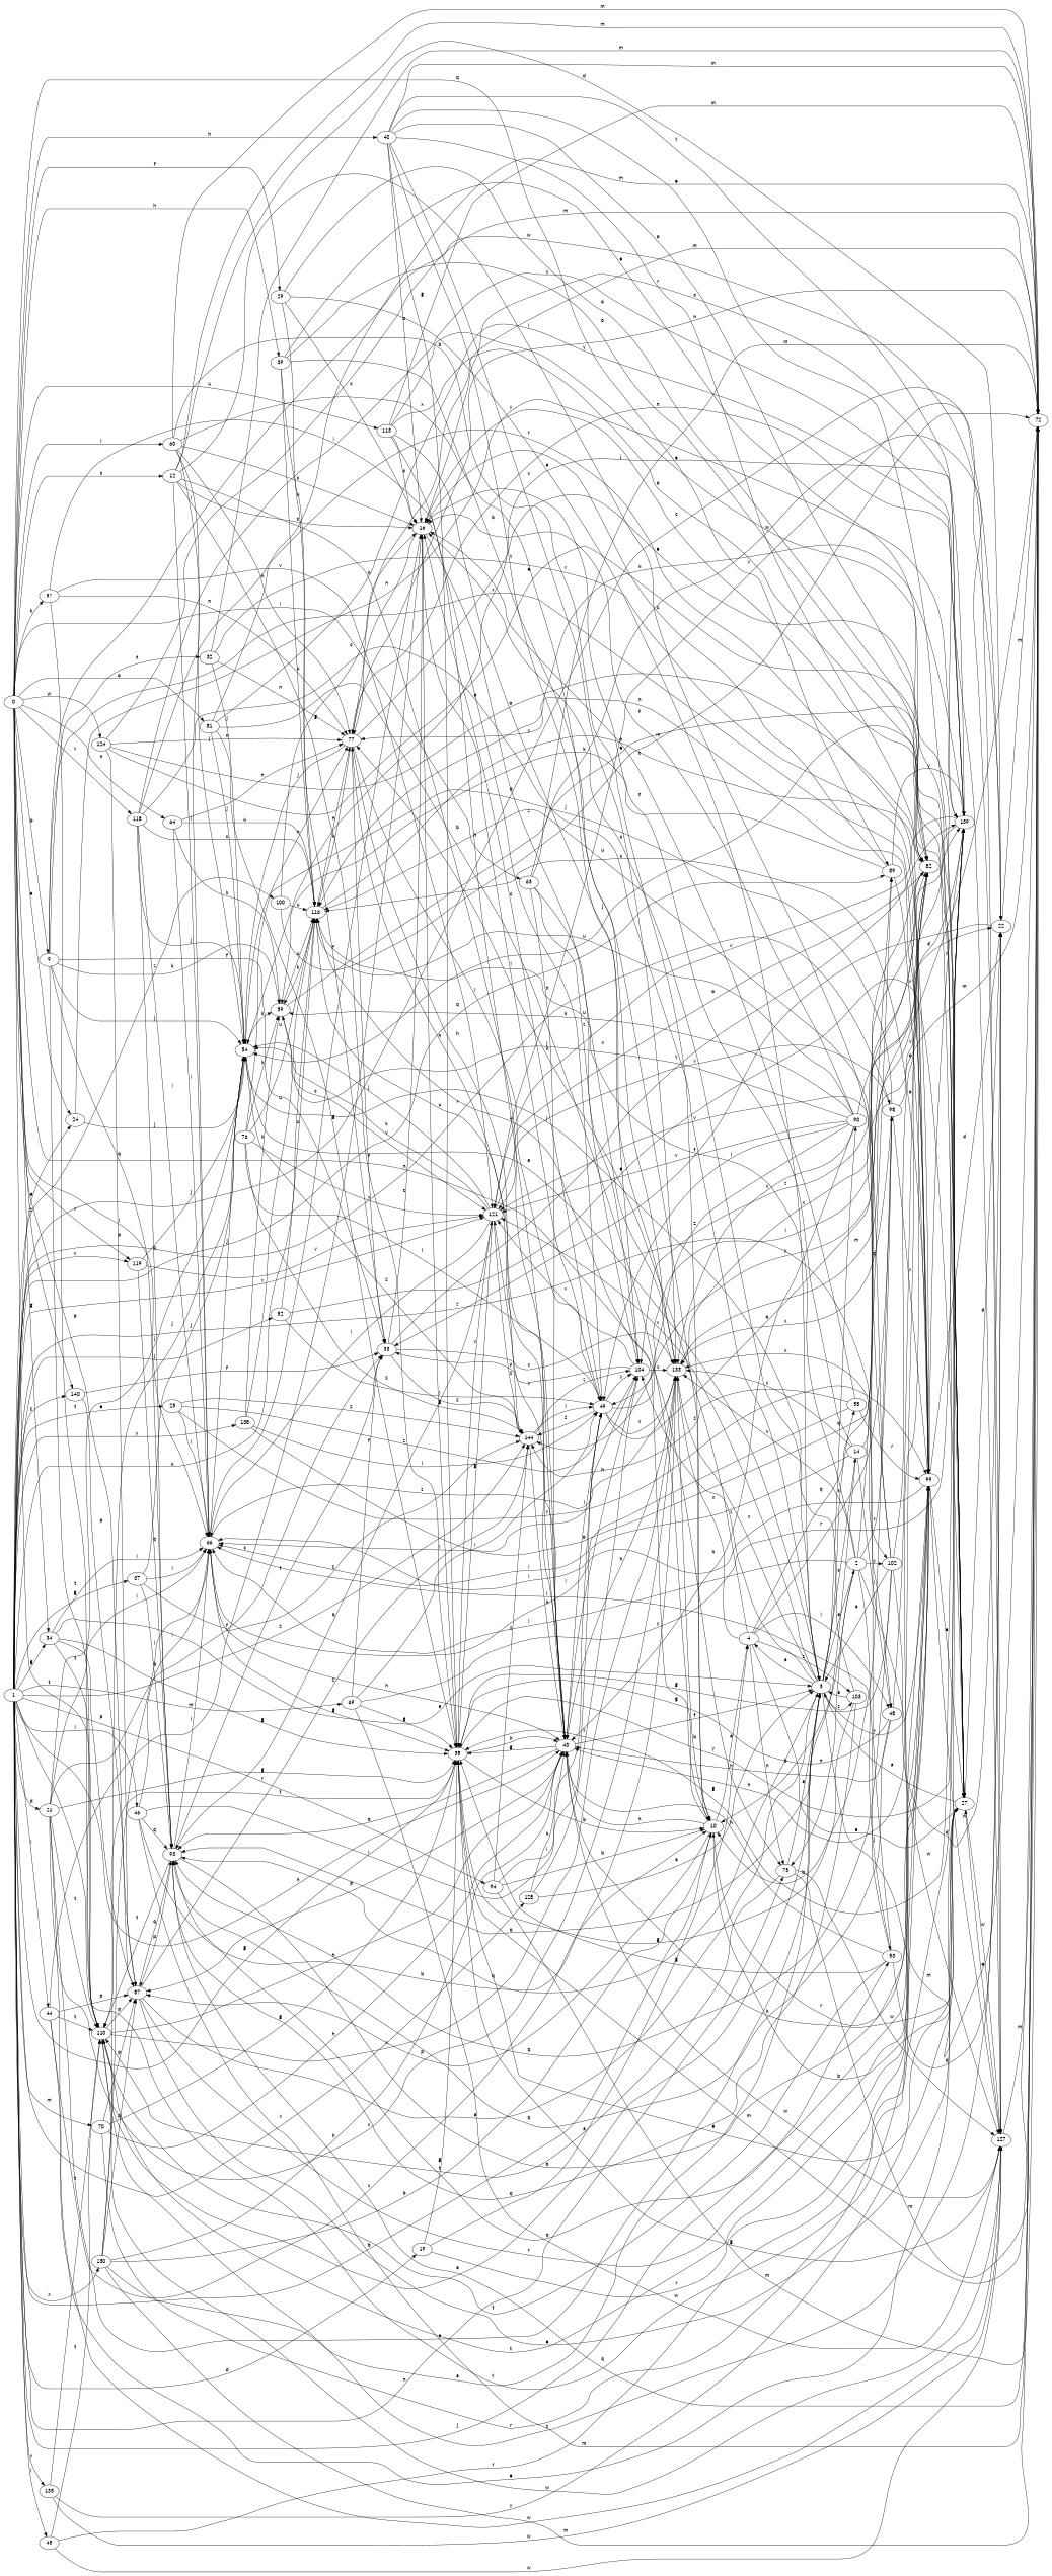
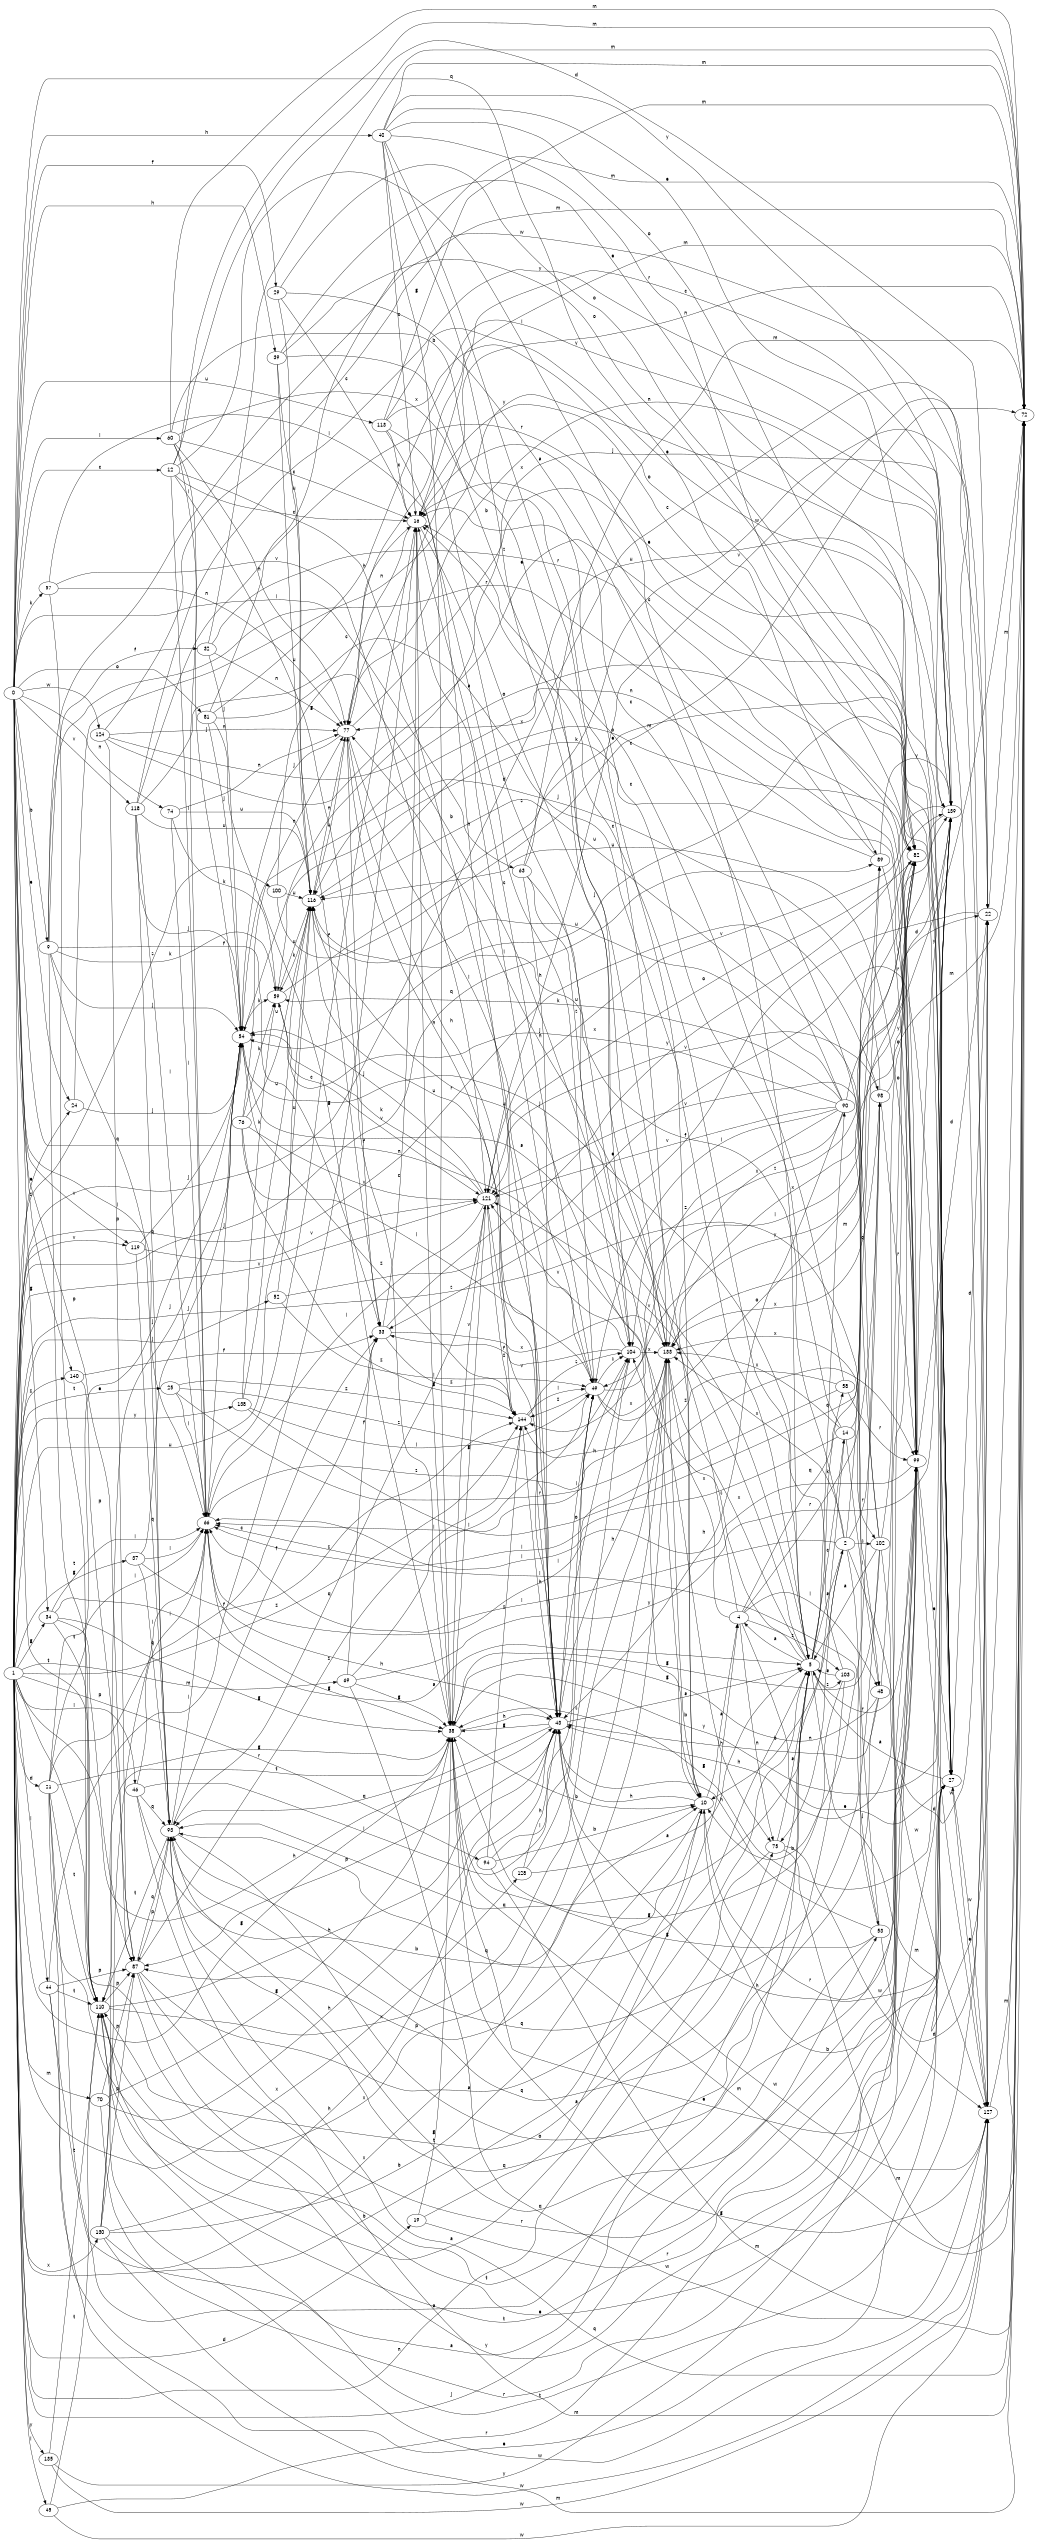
  strict digraph {
    fontname=Lato
    rankdir=LR
    node [fontname=Lato]
    edge [fontname=Lato]
    0
    9
    12
    24
    29
    34
    39
    40
    57
    60
    63
    66
-   74 [label=64]
+   74
    75
    81
    87
    89
    110
    113
    118
    119
    124
    140
    127
    93
    99
    32
    33
    54
    59
    22
    38
    43
    48
    16
    72
    139
    116
    5
    82
    10
    27
    133
    104
    121
    77
    49
    144
    1
    19
    21
    25
    37
    44
    45
    46
    52
    53
    69
    70
    94
    98
    100
    102
    128
    130
    135
    138
    4
    2
    103
    76
    14
    58
    90
    0 -> 9 [label=b]
    0 -> 12 [label=c]
    0 -> 24 [label=e]
    0 -> 29 [label=f]
    0 -> 34 [label=g]
    0 -> 39 [label=h]
    0 -> 40 [label=h]
    0 -> 57 [label=k]
    0 -> 60 [label=l]
    0 -> 63 [label=l]
    0 -> 66 [label=l]
    0 -> 74 [label=n]
    0 -> 75 [label=n]
    0 -> 81 [label=o]
    0 -> 87 [label=p]
    0 -> 89 [label=q]
    0 -> 110 [label=t]
    0 -> 113 [label=u]
    0 -> 118 [label=v]
    0 -> 119 [label=v]
    0 -> 124 [label=w]
    0 -> 140 [label=z]
    9 -> 110 [label=t]
    9 -> 127 [label=w]
    9 -> 93 [label=q]
    9 -> 99 [label=r]
    9 -> 32 [label=f]
    9 -> 33 [label=f]
    9 -> 54 [label=j]
    9 -> 59 [label=k]
    12 -> 66 [label=l]
    12 -> 22 [label=d]
    12 -> 38 [label=g]
    12 -> 43 [label=h]
    12 -> 48 [label=i]
    12 -> 16 [label=c]
    12 -> 72 [label=m]
    24 -> 54 [label=j]
    24 -> 139 [label=y]
    29 -> 16 [label=c]
    29 -> 116 [label=u]
    29 -> 5 [label=a]
    29 -> 82 [label=o]
    34 -> 66 [label=l]
    34 -> 87 [label=p]
    34 -> 110 [label=t]
    34 -> 38 [label=g]
    34 -> 5 [label=a]
    39 -> 33 [label=f]
    39 -> 116 [label=u]
    39 -> 82 [label=o]
    39 -> 10 [label=b]
    39 -> 27 [label=e]
    40 -> 99 [label=r]
    40 -> 38 [label=g]
    40 -> 16 [label=c]
    40 -> 72 [label=m]
    40 -> 139 [label=y]
    40 -> 82 [label=o]
    40 -> 27 [label=e]
    40 -> 133 [label=x]
    40 -> 104 [label=s]
    57 -> 110 [label=t]
    57 -> 121 [label=v]
    57 -> 77 [label=n]
    57 -> 49 [label=i]
    60 -> 66 [label=l]
    60 -> 54 [label=j]
    60 -> 16 [label=c]
    60 -> 72 [label=m]
    60 -> 10 [label=b]
    60 -> 133 [label=x]
    60 -> 77 [label=n]
    63 -> 127 [label=w]
    63 -> 43 [label=h]
    63 -> 72 [label=m]
    63 -> 133 [label=x]
    63 -> 104 [label=s]
    66 -> 54 [label=j]
    66 -> 38 [label=g]
    66 -> 43 [label=h]
    66 -> 16 [label=c]
    66 -> 104 [label=s]
    74 -> 66 [label=l]
    74 -> 59 [label=k]
    74 -> 116 [label=u]
    74 -> 77 [label=n]
    75 -> 110 [label=t]
    75 -> 127 [label=w]
    75 -> 72 [label=m]
    75 -> 5 [label=a]
    81 -> 54 [label=j]
    81 -> 38 [label=g]
    81 -> 72 [label=m]
    81 -> 139 [label=y]
    81 -> 10 [label=b]
    87 -> 93 [label=q]
    87 -> 99 [label=r]
    87 -> 5 [label=a]
    87 -> 27 [label=e]
    87 -> 144 [label=z]
    89 -> 99 [label=r]
    89 -> 59 [label=k]
    89 -> 16 [label=c]
    89 -> 139 [label=y]
    110 -> 87 [label=p]
    110 -> 127 [label=w]
    110 -> 43 [label=h]
    110 -> 5 [label=a]
    110 -> 133 [label=x]
    113 -> 43 [label=h]
    113 -> 16 [label=c]
    113 -> 72 [label=m]
    113 -> 82 [label=o]
    113 -> 27 [label=e]
    113 -> 133 [label=x]
    118 -> 66 [label=l]
    118 -> 93 [label=q]
    118 -> 99 [label=r]
    118 -> 54 [label=j]
    118 -> 139 [label=y]
    118 -> 116 [label=u]
    118 -> 5 [label=a]
    119 -> 93 [label=q]
    119 -> 54 [label=j]
    119 -> 121 [label=v]
    124 -> 87 [label=p]
    124 -> 72 [label=m]
    124 -> 82 [label=o]
    124 -> 27 [label=e]
    124 -> 77 [label=n]
    140 -> 87 [label=p]
    140 -> 33 [label=f]
    127 -> 54 [label=j]
    127 -> 38 [label=g]
    127 -> 72 [label=m]
    127 -> 27 [label=e]
    93 -> 66 [label=l]
    93 -> 87 [label=p]
    93 -> 110 [label=t]
    93 -> 33 [label=f]
    93 -> 82 [label=o]
    99 -> 66 [label=l]
    99 -> 110 [label=t]
    99 -> 127 [label=w]
    99 -> 93 [label=q]
    99 -> 22 [label=d]
    99 -> 139 [label=y]
    99 -> 116 [label=u]
    99 -> 27 [label=e]
    99 -> 77 [label=n]
    32 -> 99 [label=r]
    32 -> 54 [label=j]
    32 -> 72 [label=m]
    32 -> 77 [label=n]
    33 -> 16 [label=c]
    33 -> 139 [label=y]
    33 -> 133 [label=x]
    33 -> 144 [label=z]
    54 -> 59 [label=k]
    54 -> 5 [label=a]
    54 -> 144 [label=z]
    59 -> 116 [label=u]
    59 -> 27 [label=e]
    59 -> 121 [label=v]
    22 -> 110 [label=t]
    22 -> 33 [label=f]
    22 -> 72 [label=m]
    22 -> 121 [label=v]
    38 -> 110 [label=t]
    38 -> 43 [label=h]
    38 -> 72 [label=m]
    38 -> 139 [label=y]
    38 -> 10 [label=b]
    38 -> 27 [label=e]
    38 -> 121 [label=v]
    43 -> 87 [label=p]
    43 -> 127 [label=w]
    43 -> 93 [label=q]
    43 -> 38 [label=g]
    43 -> 116 [label=u]
-   43 -> 5 [label=f]
+   43 -> 5 [label=a]
    43 -> 121 [label=v]
    43 -> 49 [label=i]
    48 -> 93 [label=q]
    48 -> 38 [label=g]
    48 -> 43 [label=h]
    48 -> 82 [label=o]
    16 -> 38 [label=g]
    16 -> 104 [label=s]
    16 -> 77 [label=n]
    16 -> 49 [label=i]
    72 -> 93 [label=q]
    72 -> 77 [label=n]
    139 -> 38 [label=g]
    139 -> 16 [label=c]
    139 -> 116 [label=u]
    139 -> 121 [label=v]
    139 -> 77 [label=n]
    139 -> 49 [label=i]
    116 -> 59 [label=k]
    116 -> 82 [label=o]
    116 -> 77 [label=n]
    5 -> 93 [label=q]
    5 -> 99 [label=r]
    5 -> 16 [label=c]
    5 -> 72 [label=m]
    5 -> 133 [label=x]
    5 -> 104 [label=s]
    5 -> 121 [label=v]
    5 -> 4 [label=a]
    5 -> 2 [label=a]
    5 -> 103 [label=s]
    5 -> 14 [label=c]
    5 -> 58 [label=k]
    5 -> 90 [label=q]
    82 -> 43 [label=h]
    82 -> 16 [label=c]
    82 -> 133 [label=x]
    82 -> 104 [label=s]
    10 -> 87 [label=p]
    10 -> 99 [label=r]
    10 -> 43 [label=h]
    10 -> 116 [label=u]
    10 -> 4 [label=a]
    27 -> 127 [label=w]
    27 -> 54 [label=j]
    27 -> 22 [label=d]
    27 -> 43 [label=h]
    27 -> 5 [label=a]
    27 -> 10 [label=b]
    133 -> 66 [label=l]
    133 -> 43 [label=h]
    133 -> 72 [label=m]
    133 -> 10 [label=b]
    104 -> 33 [label=f]
    104 -> 43 [label=h]
    104 -> 133 [label=x]
    104 -> 121 [label=v]
    121 -> 66 [label=l]
    121 -> 93 [label=q]
    121 -> 54 [label=j]
    121 -> 59 [label=k]
    121 -> 38 [label=g]
    121 -> 82 [label=o]
    121 -> 144 [label=z]
    77 -> 33 [label=f]
    77 -> 54 [label=j]
    77 -> 43 [label=h]
    77 -> 72 [label=m]
    77 -> 116 [label=u]
    77 -> 27 [label=e]
    77 -> 49 [label=i]
    49 -> 16 [label=c]
    49 -> 139 [label=y]
    49 -> 82 [label=o]
    49 -> 133 [label=x]
    49 -> 104 [label=s]
    49 -> 144 [label=z]
    144 -> 43 [label=h]
    144 -> 104 [label=s]
    144 -> 77 [label=n]
    144 -> 49 [label=i]
    1 -> 24 [label=e]
    1 -> 34 [label=g]
    1 -> 75 [label=n]
    1 -> 89 [label=q]
    1 -> 119 [label=v]
    1 -> 140 [label=z]
    1 -> 22 [label=d]
    1 -> 38 [label=g]
    1 -> 43 [label=h]
    1 -> 139 [label=y]
    1 -> 116 [label=u]
    1 -> 10 [label=b]
    1 -> 121 [label=v]
    1 -> 144 [label=z]
    1 -> 19 [label=d]
    1 -> 21 [label=d]
    1 -> 25 [label=e]
    1 -> 37 [label=g]
    1 -> 44 [label=i]
    1 -> 45 [label=i]
    1 -> 46 [label=i]
    1 -> 52 [label=j]
    1 -> 53 [label=j]
    1 -> 69 [label=m]
    1 -> 70 [label=m]
    1 -> 94 [label=r]
    1 -> 98 [label=r]
    1 -> 100 [label=s]
    1 -> 102 [label=s]
    1 -> 128 [label=x]
    1 -> 130 [label=x]
    1 -> 135 [label=y]
    1 -> 138 [label=y]
    19 -> 99 [label=r]
    19 -> 38 [label=g]
    19 -> 4 [label=a]
    21 -> 66 [label=l]
    21 -> 110 [label=t]
    21 -> 33 [label=f]
    21 -> 54 [label=j]
    21 -> 38 [label=g]
    21 -> 5 [label=a]
    21 -> 27 [label=e]
    21 -> 133 [label=x]
    25 -> 66 [label=l]
    25 -> 99 [label=r]
    25 -> 104 [label=s]
    25 -> 144 [label=z]
    37 -> 66 [label=l]
    37 -> 93 [label=q]
    37 -> 54 [label=j]
    37 -> 144 [label=z]
    44 -> 87 [label=p]
    44 -> 110 [label=t]
    44 -> 127 [label=w]
    44 -> 16 [label=c]
    44 -> 133 [label=x]
    45 -> 110 [label=t]
    45 -> 127 [label=w]
    45 -> 99 [label=r]
    46 -> 66 [label=l]
    46 -> 93 [label=q]
    46 -> 72 [label=m]
    46 -> 10 [label=b]
    46 -> 49 [label=i]
    52 -> 116 [label=u]
    52 -> 27 [label=e]
    52 -> 49 [label=i]
    53 -> 66 [label=l]
    53 -> 110 [label=t]
    53 -> 22 [label=d]
    53 -> 38 [label=g]
    53 -> 43 [label=h]
    53 -> 133 [label=x]
    69 -> 127 [label=w]
    69 -> 33 [label=f]
    69 -> 38 [label=g]
    69 -> 139 [label=y]
    69 -> 49 [label=i]
    70 -> 87 [label=p]
    70 -> 99 [label=r]
    70 -> 38 [label=g]
    70 -> 43 [label=h]
    94 -> 72 [label=m]
    94 -> 10 [label=b]
    94 -> 49 [label=i]
    94 -> 144 [label=z]
    98 -> 99 [label=r]
    98 -> 54 [label=j]
    98 -> 72 [label=m]
    98 -> 10 [label=b]
    98 -> 133 [label=x]
    98 -> 121 [label=v]
    100 -> 16 [label=c]
    100 -> 72 [label=m]
    100 -> 116 [label=u]
    102 -> 93 [label=q]
    102 -> 22 [label=d]
    102 -> 38 [label=g]
    102 -> 116 [label=u]
    102 -> 5 [label=a]
    102 -> 82 [label=o]
    102 -> 121 [label=v]
    128 -> 43 [label=h]
    128 -> 5 [label=a]
    128 -> 104 [label=s]
    130 -> 66 [label=l]
    130 -> 87 [label=p]
    130 -> 54 [label=j]
    130 -> 43 [label=h]
    130 -> 72 [label=m]
    130 -> 5 [label=a]
    130 -> 10 [label=b]
    135 -> 110 [label=t]
    135 -> 127 [label=w]
    135 -> 139 [label=y]
    138 -> 59 [label=k]
    138 -> 116 [label=u]
    138 -> 82 [label=o]
    138 -> 49 [label=i]
    4 -> 75 [label=n]
    4 -> 89 [label=q]
    4 -> 48 [label=i]
    4 -> 27 [label=e]
    4 -> 133 [label=x]
    4 -> 77 [label=n]
    4 -> 98 [label=r]
    4 -> 103 [label=s]
    2 -> 66 [label=l]
    2 -> 75 [label=n]
    2 -> 89 [label=q]
    2 -> 127 [label=w]
    2 -> 116 [label=u]
    2 -> 10 [label=b]
    2 -> 133 [label=x]
    2 -> 53 [label=j]
    2 -> 98 [label=r]
    2 -> 102 [label=s]
    103 -> 93 [label=q]
    103 -> 54 [label=j]
    103 -> 38 [label=g]
    103 -> 5 [label=a]
    76 -> 59 [label=k]
    76 -> 116 [label=u]
    76 -> 121 [label=v]
    76 -> 77 [label=n]
    76 -> 49 [label=i]
    76 -> 144 [label=z]
    14 -> 66 [label=l]
    14 -> 93 [label=q]
    14 -> 48 [label=i]
    14 -> 16 [label=c]
    14 -> 139 [label=y]
    14 -> 133 [label=x]
    58 -> 66 [label=l]
    58 -> 99 [label=r]
    58 -> 16 [label=c]
    58 -> 144 [label=z]
    90 -> 54 [label=j]
    90 -> 59 [label=k]
    90 -> 22 [label=d]
    90 -> 43 [label=h]
    90 -> 16 [label=c]
    90 -> 116 [label=u]
    90 -> 133 [label=x]
    90 -> 121 [label=v]
    90 -> 49 [label=i]
    90 -> 144 [label=z]
  }
